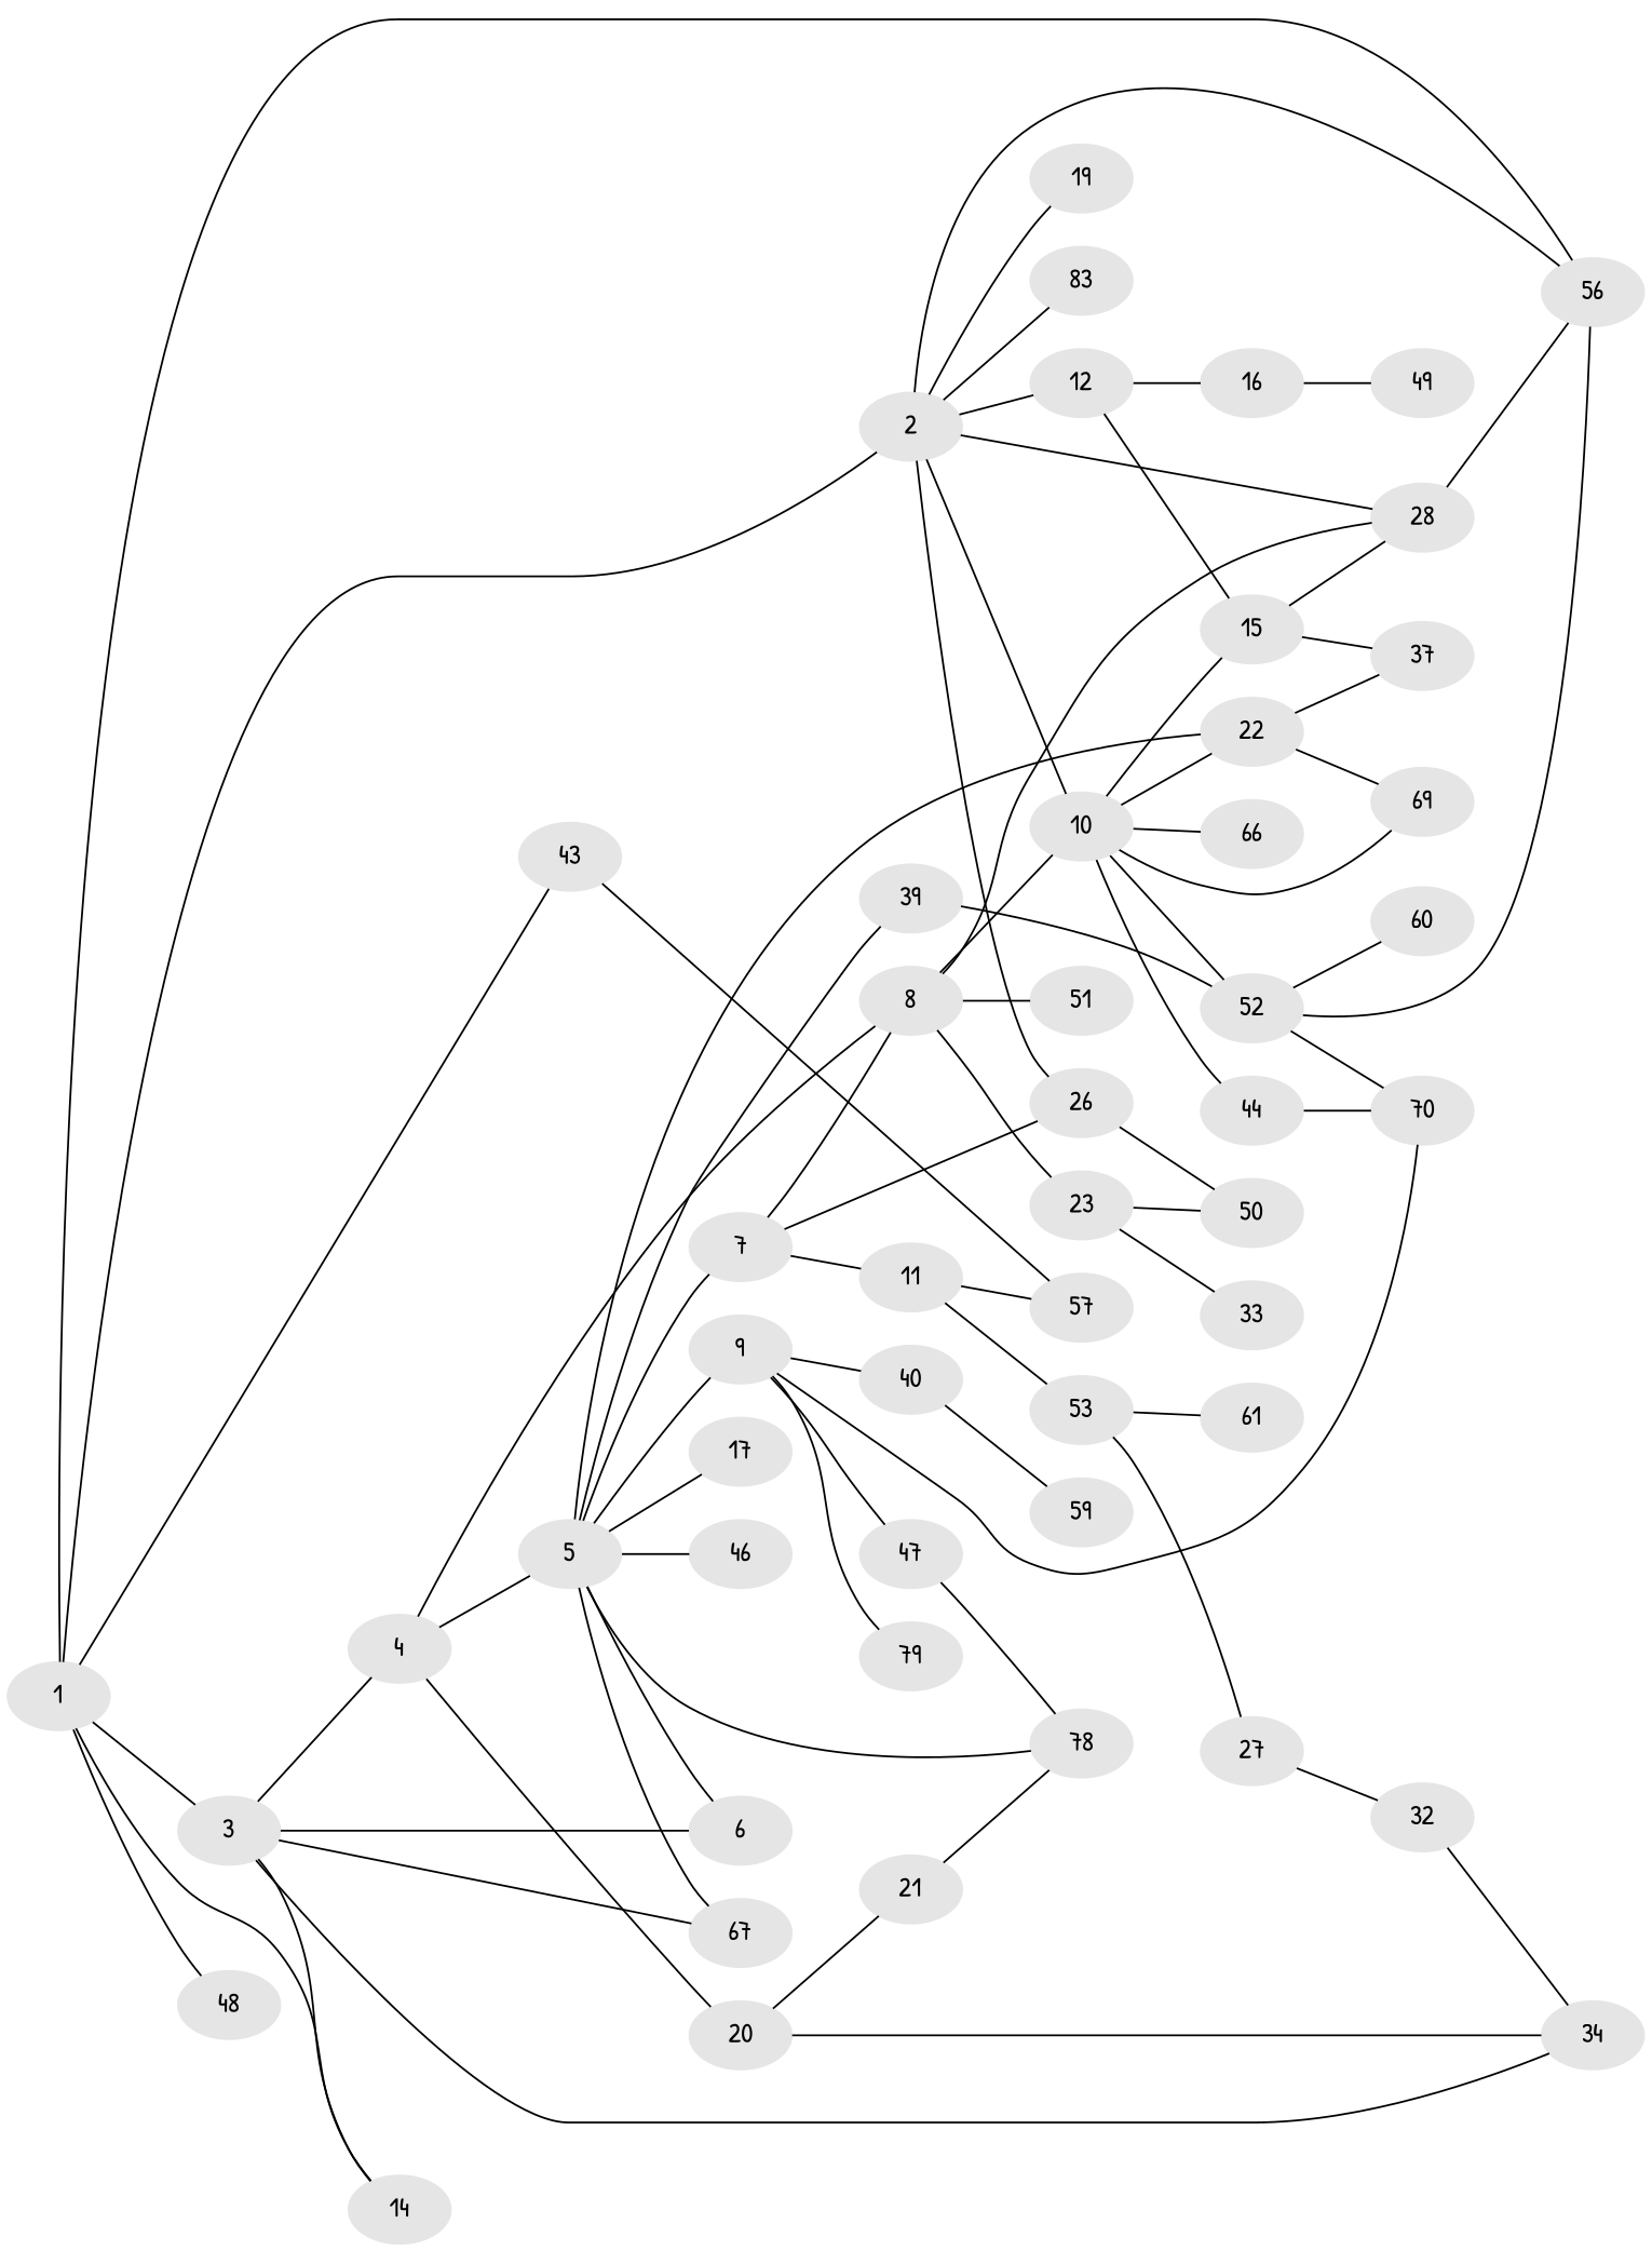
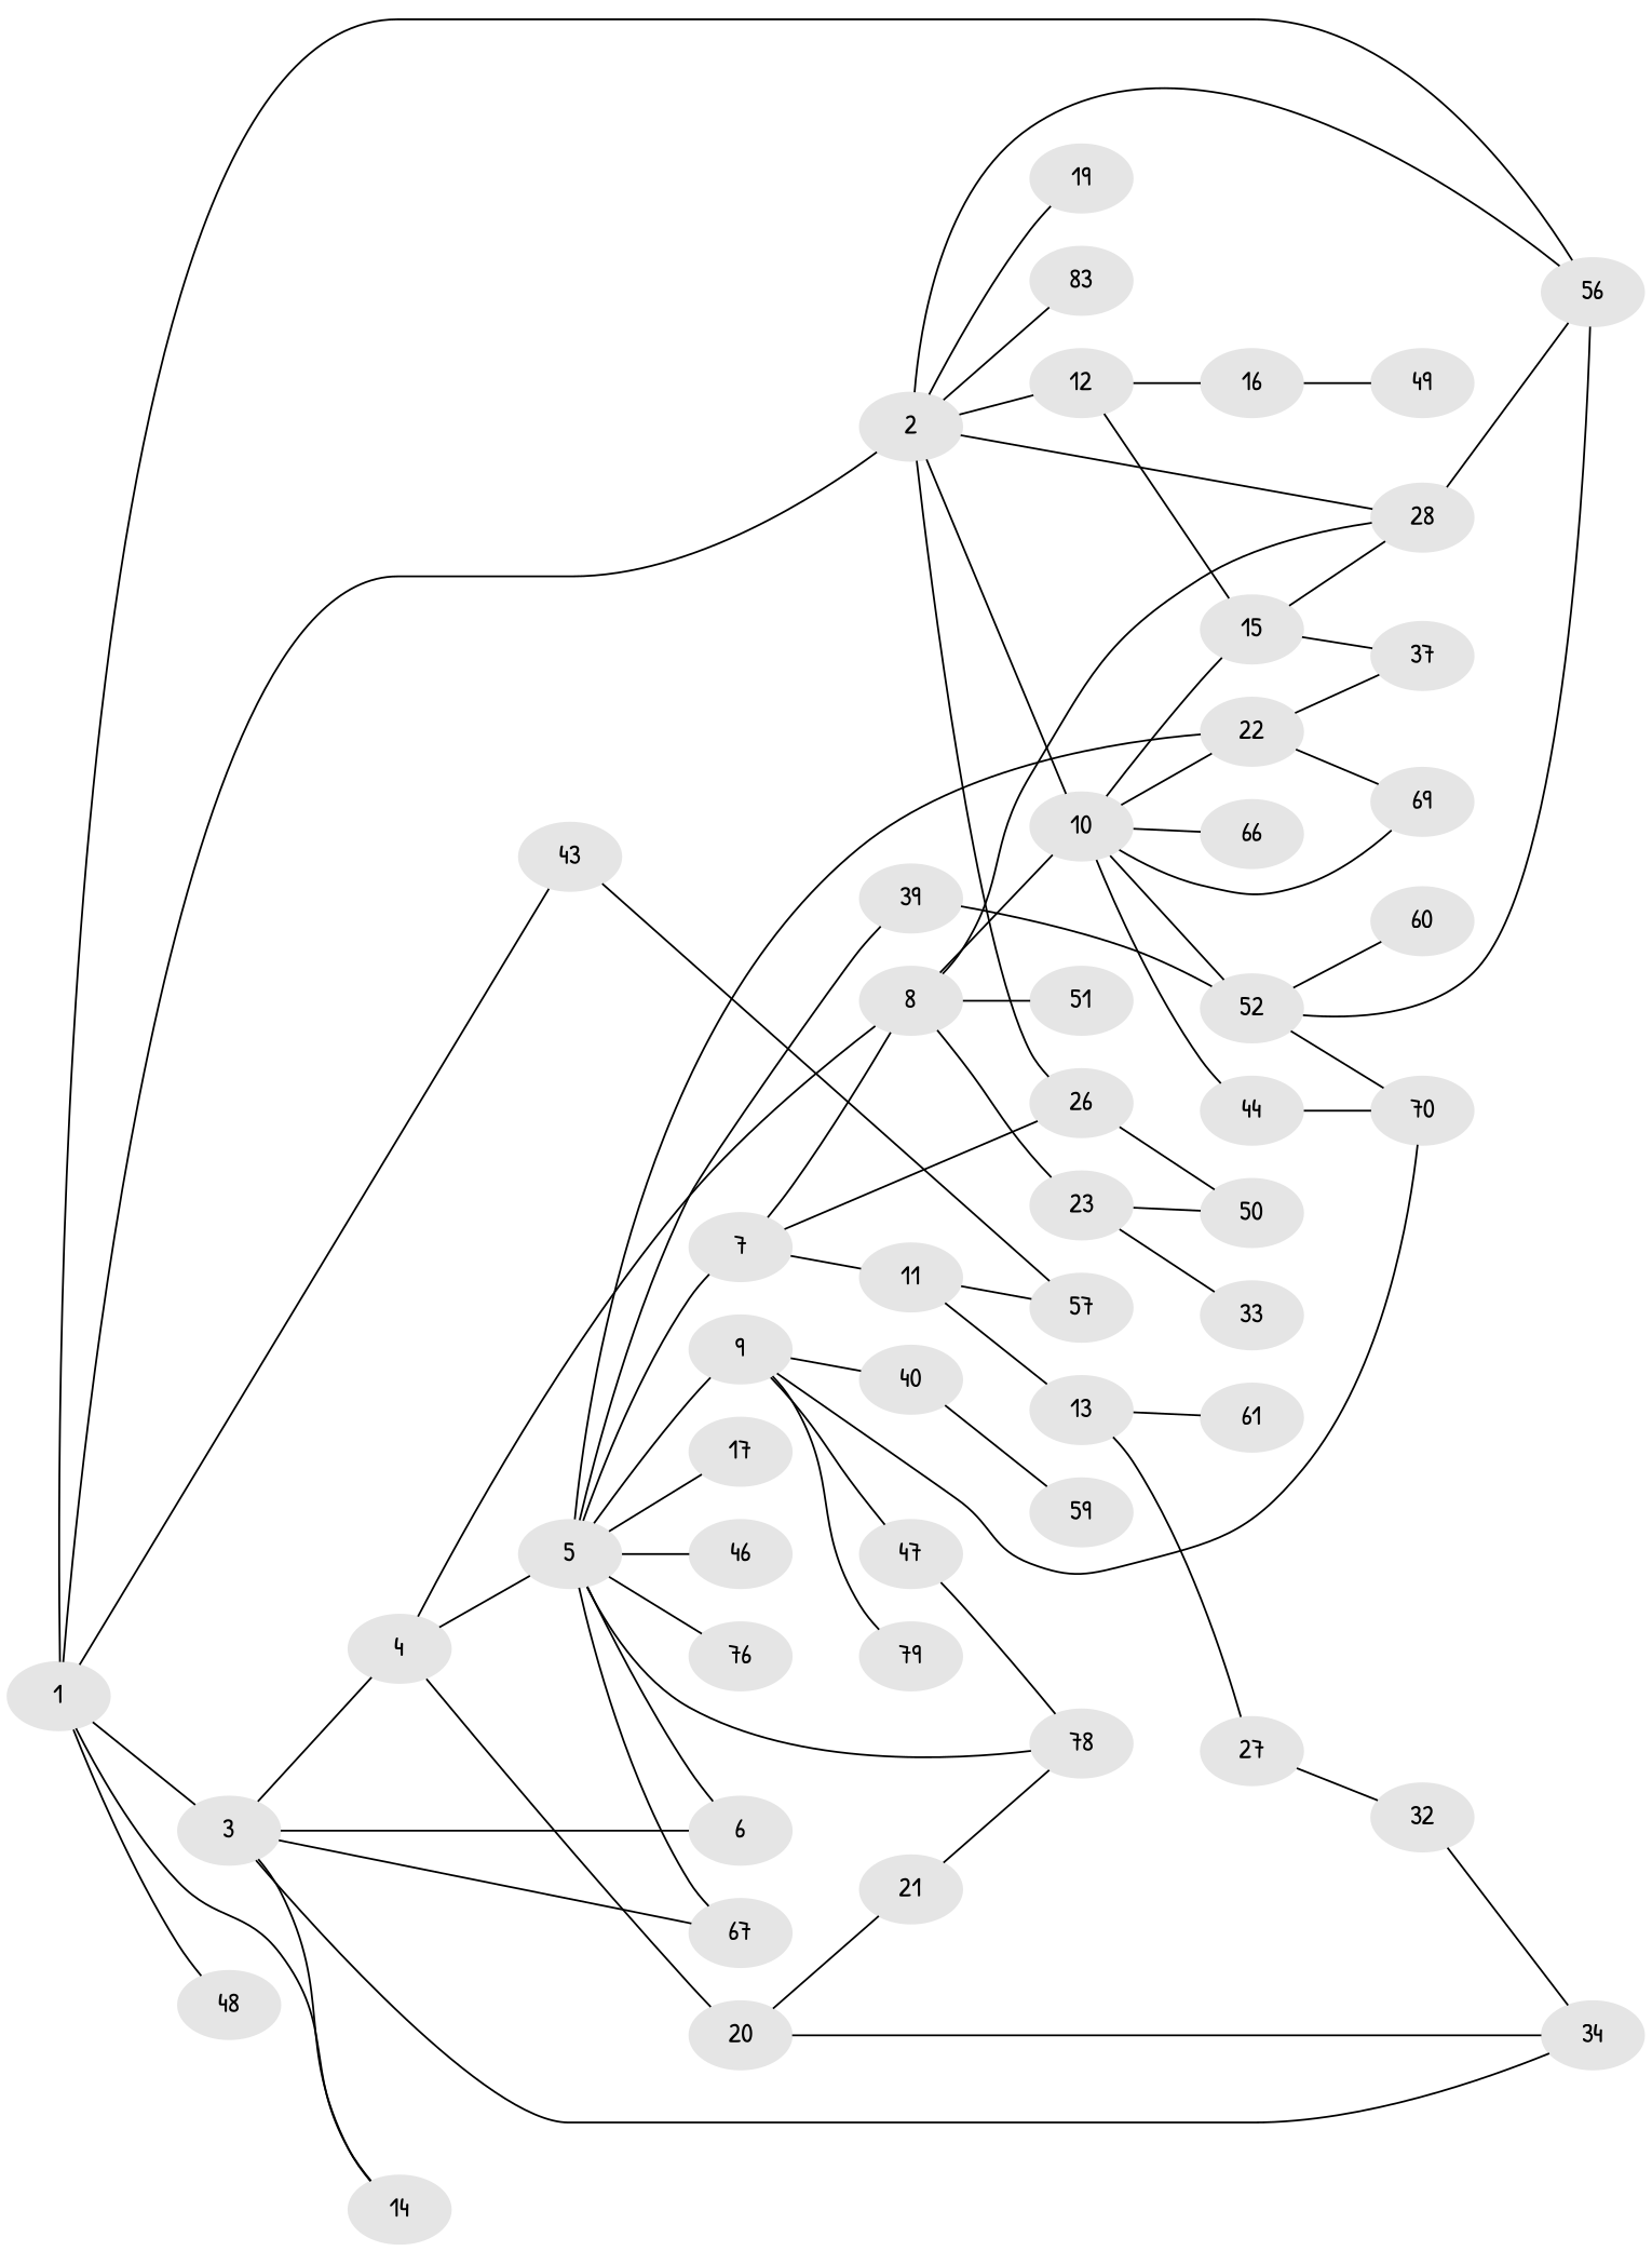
  graph {
    fontname="Patrick Hand"
    rankdir=LR
    node [color=gray90 fontname="Patrick Hand" style=filled]
    edge [fontname="Patrick Hand"]
    1 [super="+38"]
    2 [super="+55"]
    3 [super="+35"]
    14
    43
    48
    56 [super="+71"]
    10 [super="+64"]
    12 [super="+58"]
    19 [super="+31"]
    26 [super="+41"]
    28 [super="+77"]
    83
    4 [super="+54"]
    6 [super="+29"]
    34 [super="+63"]
    67
    57 [super="+72"]
    22 [super="+80"]
    15 [super="+81"]
    44
    52 [super="+74"]
    66
    69
    16 [super="+25"]
    50 [super="+53"]
    5 [super="+17"]
    8 [super="+68"]
    20 [super="+42"]
    7 [super="+65"]
    9 [super="+24"]
    n32 [label=17 super="+45"]
    39
    46
+   76
    78 [super="+82"]
    23
    51
    21
    11
    40 [super="+84"]
    47
    70
    79
    37
-   13 [super="+30" label=53]
+   13 [super="+30"]
    33
    59
    60
    27 [super="+62"]
    61
    49
    32 [super="+73"]
    1 -- 2
    1 -- 3
    1 -- 14
    1 -- 43
    1 -- 48
    1 -- 56
    2 -- 56
    2 -- 10
    2 -- 12
    2 -- 19
    2 -- 26
    2 -- 28
    2 -- 83
    3 -- 14
    3 -- 4
    3 -- 6
    3 -- 34
    3 -- 67
    43 -- 57
    10 -- 22
    10 -- 15
    10 -- 44
    10 -- 52
    10 -- 66
    10 -- 69
    12 -- 15
    12 -- 16
    26 -- 50
    28 -- 56
    4 -- 5
    4 -- 8
    4 -- 20
    22 -- 69
    22 -- 37
    15 -- 28
    15 -- 37
    44 -- 70
    52 -- 56
    52 -- 70
    52 -- 60
    16 -- 49
    5 -- 6
    5 -- 67
    5 -- 22
    5 -- 7
    5 -- 9
    5 -- n32
    5 -- 39
    5 -- 46
+   5 -- 76
    5 -- 78
    8 -- 10
    8 -- 28
    8 -- 23
    8 -- 51
    20 -- 34
    20 -- 21
    7 -- 26
    7 -- 8
    7 -- 11
    9 -- 40
    9 -- 47
    9 -- 70
    9 -- 79
    39 -- 52
    23 -- 50
    23 -- 33
    21 -- 78
    11 -- 57
    11 -- 13
    40 -- 59
    47 -- 78
    13 -- 27
    13 -- 61
    27 -- 32
    32 -- 34
  }
